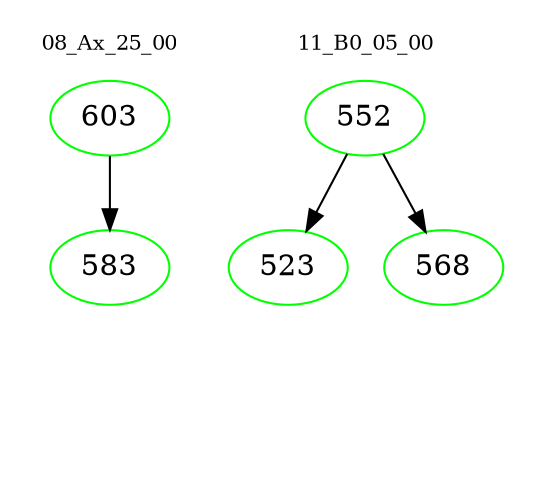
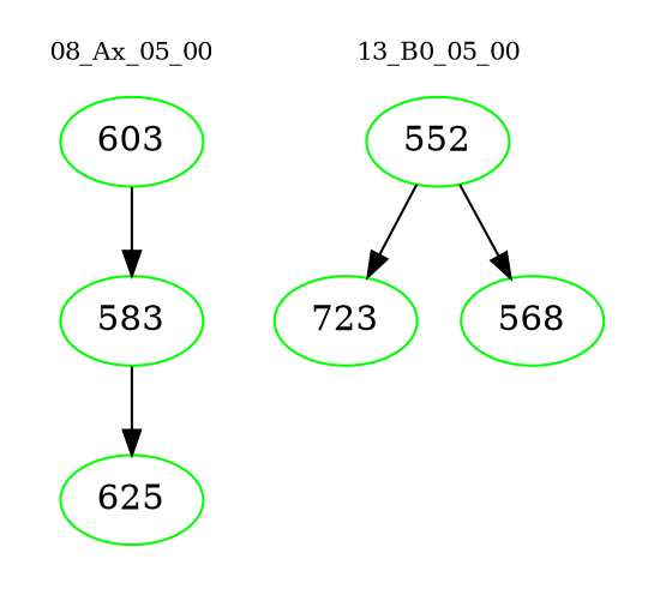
  digraph {
    node [color=green]
    edge [color=black]
    n1 [label=603]
    n2 [label=583]
+   n3 [label=625]
    n4 [label=552]
-   n5 [label=523]
+   n5 [label=723]
    n6 [label=568]
    subgraph cluster_1 {
      color=white
      fontsize=10
-     label="08_Ax_25_00"
+     label="08_Ax_05_00"
      n1
      n2
+     n3
    }
    subgraph cluster_2 {
      color=white
      fontsize=10
-     label="11_B0_05_00"
+     label="13_B0_05_00"
      n4
      n5
      n6
    }
    n1 -> n2
+   n2 -> n3
    n4 -> n5
    n4 -> n6
  }
